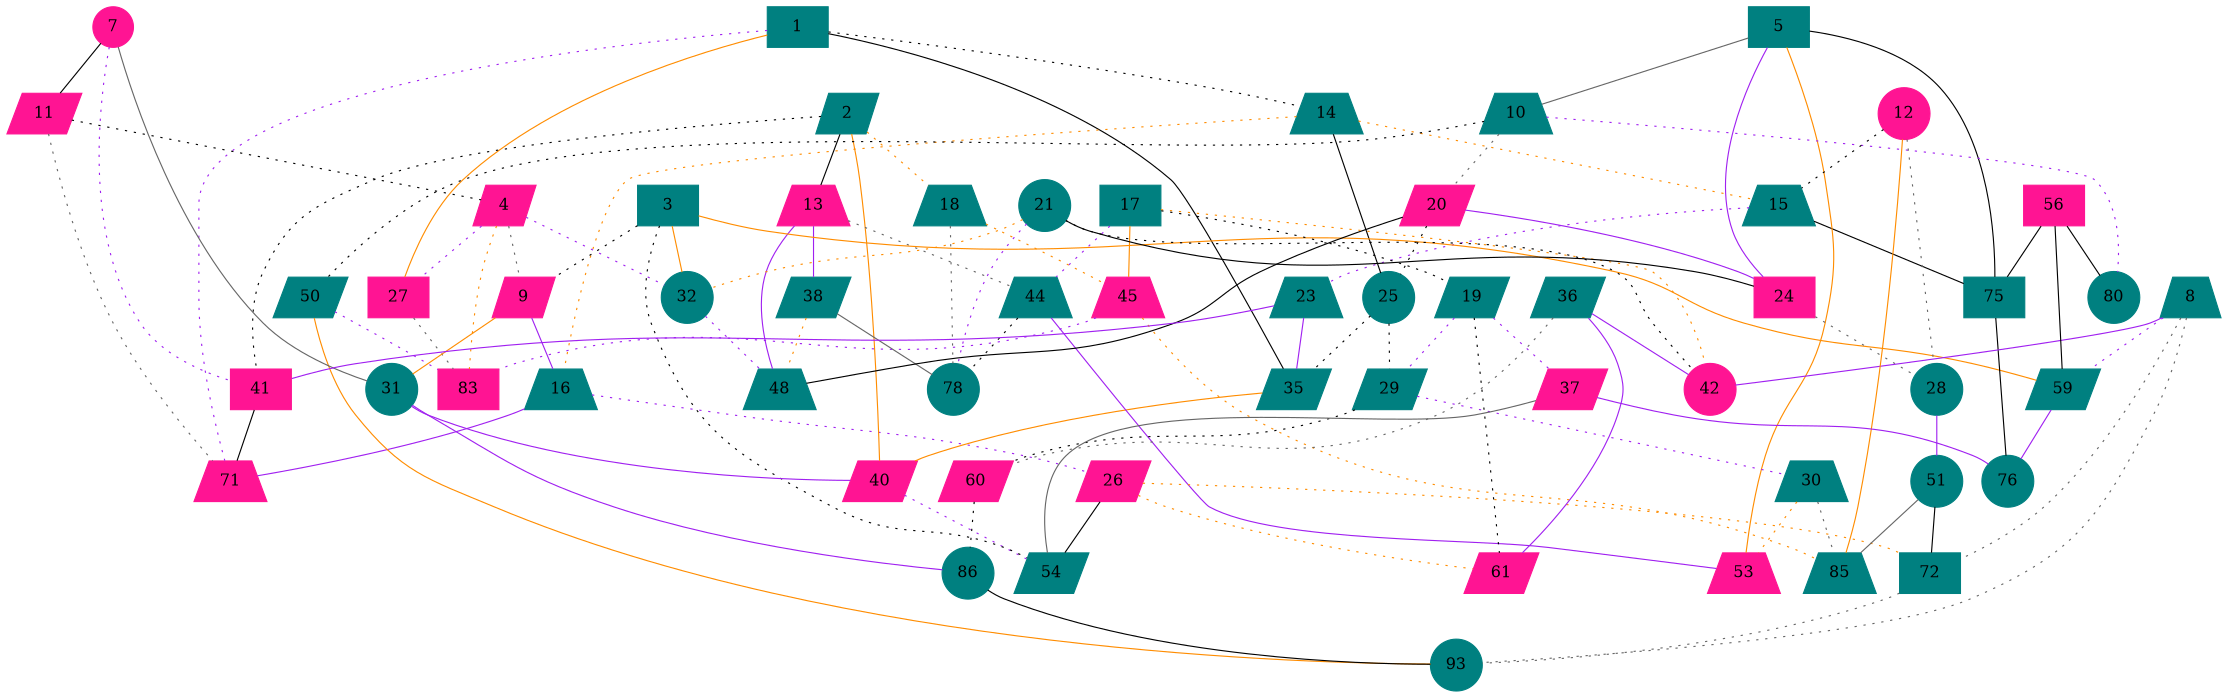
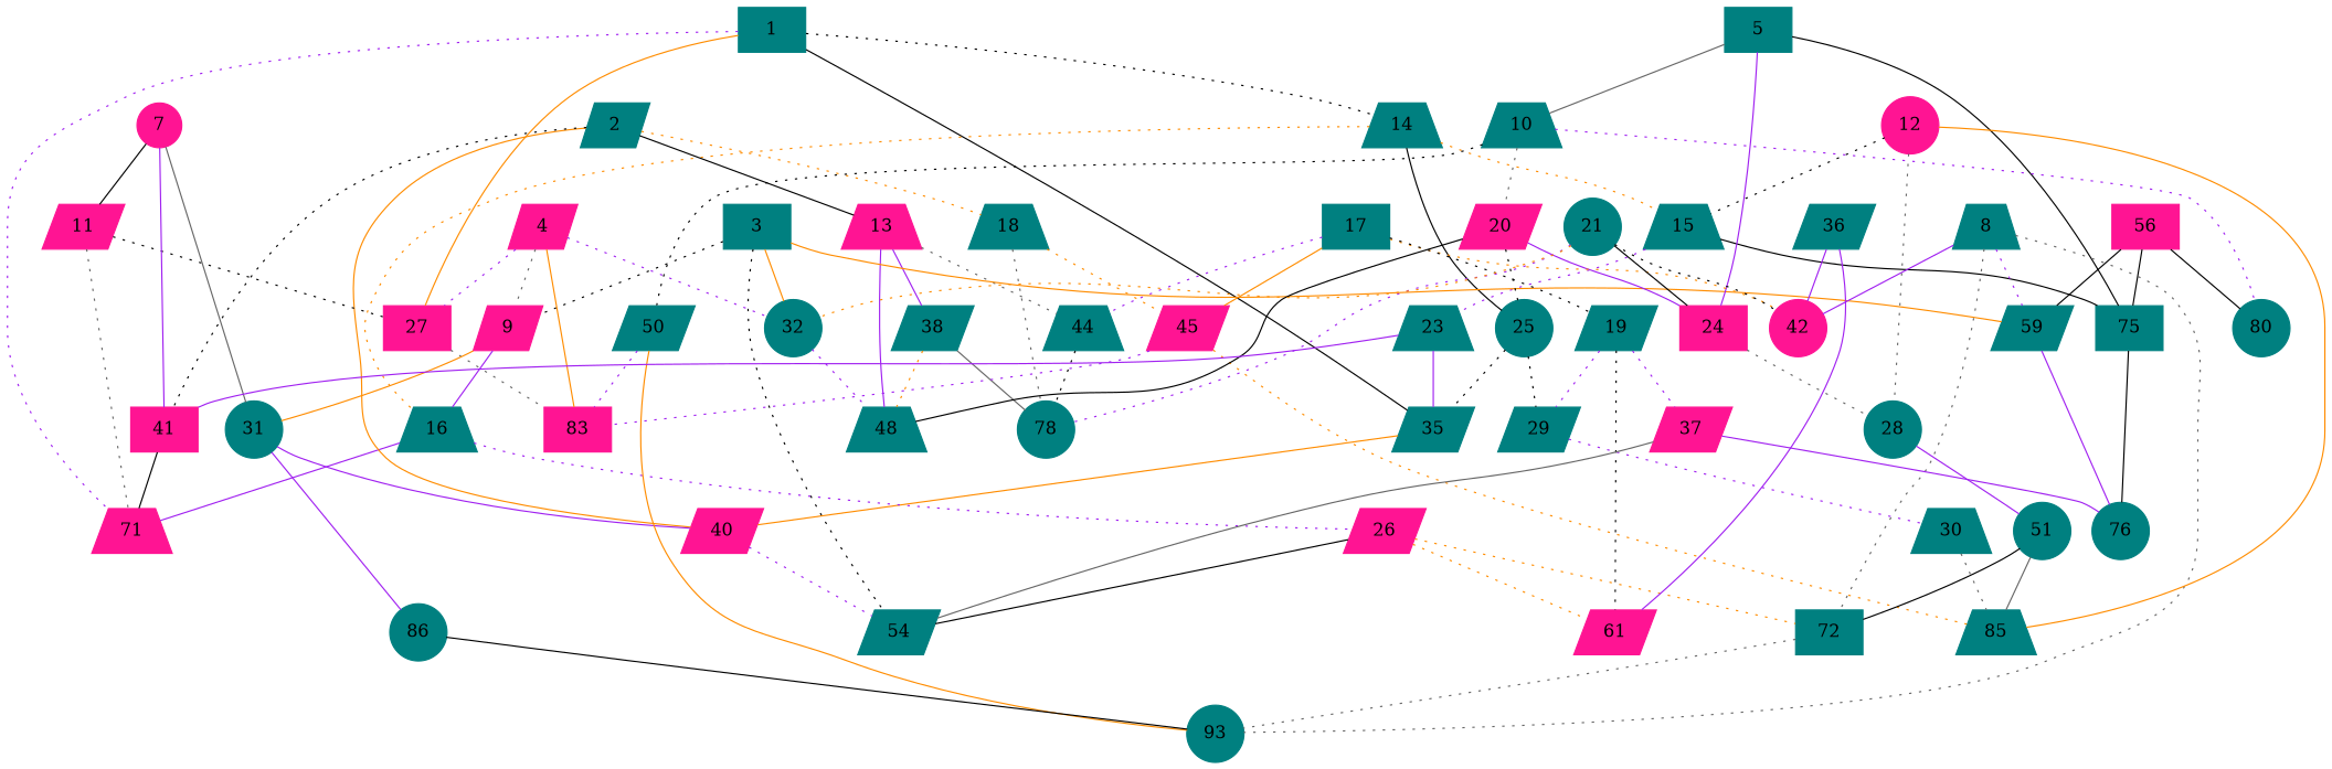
  graph {
    node [color=teal shape=parallelogram style=filled]
    edge [color=purple style=dotted]
    1 [shape=box super="+52"]
    14 [shape=trapezium super="+73"]
    27 [color=deeppink shape=box]
    35 [super="+67"]
    71 [color=deeppink shape=trapezium super="+84"]
    16 [shape=trapezium super="+34"]
    15 [shape=trapezium super="+61"]
    25 [shape=circle super="+98"]
    83 [color=deeppink shape=box super="+100"]
    40 [color=deeppink super="+91"]
    2 [super="+79"]
    13 [color=deeppink shape=trapezium super="+90"]
    18 [shape=trapezium]
    41 [color=deeppink shape=box super="+74"]
    38
    44 [shape=trapezium super="+68"]
    48 [shape=trapezium super="+66"]
-   45 [color=deeppink shape=trapezium super="+99"]
+   45 [color=deeppink super="+99"]
    78 [shape=circle super="+97"]
    54 [super="+57"]
    3 [shape=box super="+39"]
    n22 [color=deeppink label=9 super="+49"]
    32 [shape=circle super="+62"]
    59 [super="+81"]
    31 [shape=circle super="+46"]
    76 [shape=circle]
    4 [color=deeppink super="+22"]
    5 [shape=box super="+9"]
    10 [shape=trapezium super="+63"]
    24 [color=deeppink shape=box super="+47"]
-   53 [color=deeppink shape=trapezium]
    75 [shape=box super="+82"]
    20 [color=deeppink super="+94"]
    50
    80 [shape=circle]
    28 [shape=circle]
    26 [color=deeppink super="+88"]
    86 [shape=circle super="+89"]
    11 [color=deeppink super="+64"]
    7 [color=deeppink shape=circle]
    8 [shape=trapezium super="+43"]
    42 [color=deeppink shape=circle super="+55"]
    72 [shape=box super="+96"]
    93 [shape=circle super="+95"]
    23 [shape=trapezium]
    12 [color=deeppink shape=circle]
    85 [shape=trapezium super="+92"]
    51 [shape=circle]
    29 [super="+65"]
    n50 [color=deeppink label=61]
    17 [shape=box super="+77"]
    19 [super="+33"]
    37 [color=deeppink]
    30 [shape=trapezium]
-   60 [color=deeppink super="+70"]
    21 [shape=circle super="+58"]
    36
    56 [color=deeppink shape=box super="+87"]
    1 -- 14 [color=black]
    1 -- 27 [color=darkorange style=solid]
    1 -- 35 [color=black style=solid]
    1 -- 71
    14 -- 16 [color=darkorange]
    14 -- 15 [color=darkorange]
    14 -- 25 [color=black style=solid]
    27 -- 83 [color=gray40]
    35 -- 40 [color=darkorange style=solid]
    16 -- 71 [style=solid]
    16 -- 26
    15 -- 75 [color=black style=solid]
    15 -- 23
    25 -- 35 [color=black]
    25 -- 29 [color=black]
    40 -- 54
    2 -- 40 [color=darkorange style=solid]
    2 -- 13 [color=black style=solid]
    2 -- 18 [color=darkorange]
    2 -- 41 [color=black]
    13 -- 38 [style=solid]
    13 -- 44 [color=gray40]
    13 -- 48 [style=solid]
    18 -- 45 [color=darkorange]
    18 -- 78 [color=gray40]
    41 -- 71 [color=black style=solid]
    38 -- 48 [color=darkorange]
    38 -- 78 [color=gray40 style=solid]
    44 -- 78 [color=black]
-   44 -- 53 [style=solid]
    45 -- 83
    45 -- 85 [color=darkorange]
    3 -- 54 [color=black]
    3 -- n22 [color=black]
    3 -- 32 [color=darkorange style=solid]
    3 -- 59 [color=darkorange style=solid]
    n22 -- 16 [style=solid]
    n22 -- 31 [color=darkorange style=solid]
    32 -- 48
    59 -- 76 [style=solid]
    31 -- 40 [style=solid]
    31 -- 86 [style=solid]
    4 -- 27
-   4 -- 83 [color=darkorange]
+   4 -- 83 [color=darkorange style=solid]
    4 -- n22 [color=gray40]
    4 -- 32
    5 -- 10 [color=gray40 style=solid]
    5 -- 24 [style=solid]
-   5 -- 53 [color=darkorange style=solid]
    5 -- 75 [color=black style=solid]
    10 -- 20 [color=gray40]
    10 -- 50 [color=black]
    10 -- 80
    24 -- 28 [color=gray40]
    75 -- 76 [color=black style=solid]
    20 -- 25 [color=black]
    20 -- 48 [color=black style=solid]
    20 -- 24 [style=solid]
    50 -- 83
    50 -- 93 [color=darkorange style=solid]
    28 -- 51 [style=solid]
    26 -- 54 [color=black style=solid]
    26 -- 72 [color=darkorange]
    26 -- n50 [color=darkorange]
    86 -- 93 [color=black style=solid]
-   11 -- 4 [color=black]
+   11 -- 27 [color=black]
    11 -- 71 [color=gray40]
-   7 -- 41
+   7 -- 41 [style=solid]
    7 -- 31 [color=gray40 style=solid]
    7 -- 11 [color=black style=solid]
    8 -- 59
    8 -- 42 [style=solid]
    8 -- 72 [color=gray40]
    8 -- 93 [color=gray40]
    72 -- 93 [color=gray40]
    23 -- 35 [style=solid]
    23 -- 41 [style=solid]
    12 -- 15 [color=black]
    12 -- 28 [color=gray40]
    12 -- 85 [color=darkorange style=solid]
    51 -- 72 [color=black style=solid]
    51 -- 85 [color=gray40 style=solid]
    29 -- 30
-   29 -- 60 [color=black]
    17 -- 44
    17 -- 45 [color=darkorange style=solid]
    17 -- 42 [color=darkorange]
    17 -- 19 [color=black]
    19 -- 29
    19 -- n50 [color=black]
    19 -- 37
    37 -- 54 [color=gray40 style=solid]
    37 -- 76 [style=solid]
-   30 -- 53 [color=darkorange]
    30 -- 85 [color=gray40]
-   60 -- 86 [color=black weight=2]
    21 -- 78
    21 -- 32 [color=darkorange]
    21 -- 24 [color=black style=solid]
    21 -- 42 [color=black]
    36 -- 42 [style=solid]
    36 -- n50 [style=solid]
-   36 -- 60 [color=gray40]
    56 -- 59 [color=black style=solid]
    56 -- 75 [color=black style=solid]
    56 -- 80 [color=black style=solid weight=2]
  }
